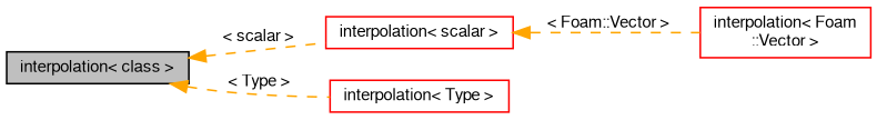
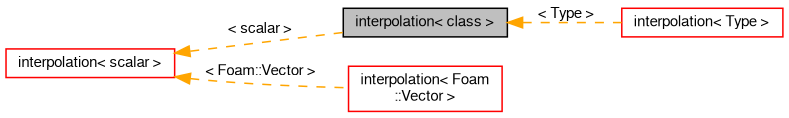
  digraph {
    rankdir=LR
    node [color=red fontname=FreeSans fontsize=10 shape=record]
    edge [color=orange dir=back fontname=FreeSans fontsize=10 labelfontname=FreeSans labelfontsize=10 style=dashed]
    n1 [color=black fillcolor=grey75 fontcolor=black height=0.2 label="interpolation\< class \>" style=filled width=0.4]
    n2 [height=0.2 label="interpolation\< scalar \>" width=0.4]
    n3 [height=0.2 label="interpolation\< Type \>" width=0.4]
    n4 [height=0.2 label="interpolation\< Foam\l::Vector \>" width=0.4]
-   n1 -> n2 [label=" \< scalar \>"]
+   n2 -> n1 [label=" \< scalar \>"]
    n1 -> n3 [label=" \< Type \>"]
    n2 -> n4 [label=" \< Foam::Vector \>"]
  }
